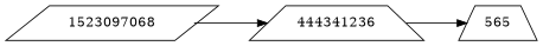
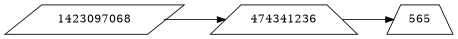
  strict digraph {
    fontname="DejaVu Serif"
    rankdir=LR
    node [fontname="DejaVu Serif" shape=trapezium]
    edge [fontname="DejaVu Serif"]
    n1 [label=565]
-   474341236 [label=444341236]
-   1423097068 [shape=parallelogram label=1523097068]
+   474341236
+   1423097068 [shape=parallelogram]
    474341236 -> n1
    1423097068 -> 474341236
  }
